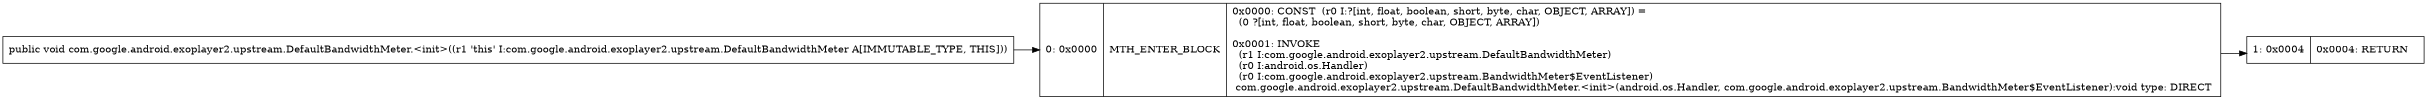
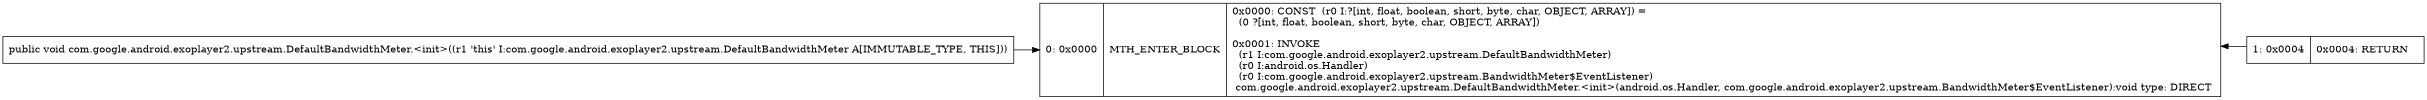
  digraph {
    rankdir=LR
    node [shape=record]
    n1 [label="{0\:\ 0x0000|MTH_ENTER_BLOCK\l|0x0000: CONST  (r0 I:?[int, float, boolean, short, byte, char, OBJECT, ARRAY]) = \l  (0 ?[int, float, boolean, short, byte, char, OBJECT, ARRAY])\l \l0x0001: INVOKE  \l  (r1 I:com.google.android.exoplayer2.upstream.DefaultBandwidthMeter)\l  (r0 I:android.os.Handler)\l  (r0 I:com.google.android.exoplayer2.upstream.BandwidthMeter$EventListener)\l com.google.android.exoplayer2.upstream.DefaultBandwidthMeter.\<init\>(android.os.Handler, com.google.android.exoplayer2.upstream.BandwidthMeter$EventListener):void type: DIRECT \l}"]
    n2 [label="{1\:\ 0x0004|0x0004: RETURN   \l}"]
    n3 [label="{public void com.google.android.exoplayer2.upstream.DefaultBandwidthMeter.\<init\>((r1 'this' I:com.google.android.exoplayer2.upstream.DefaultBandwidthMeter A[IMMUTABLE_TYPE, THIS])) }"]
-   n1 -> n2
+   n2 -> n1
    n3 -> n1
  }
